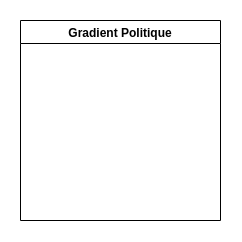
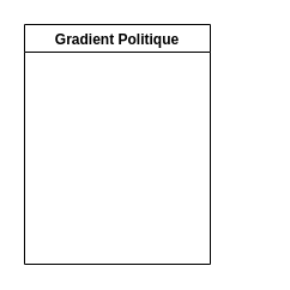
  <mxCell id="0" />
  <mxCell id="1" parent="0" />
- <mxCell id="2" value="Gradient Politique" style="swimlane;" vertex="1" parent="1"><mxGeometry x="20" y="20" width="200" height="200" as="geometry" /></mxCell>
+ <mxCell id="2" value="Gradient Politique" style="swimlane;" vertex="1" parent="1"><mxGeometry x="20" y="20" width="155" height="200" as="geometry" /></mxCell>
